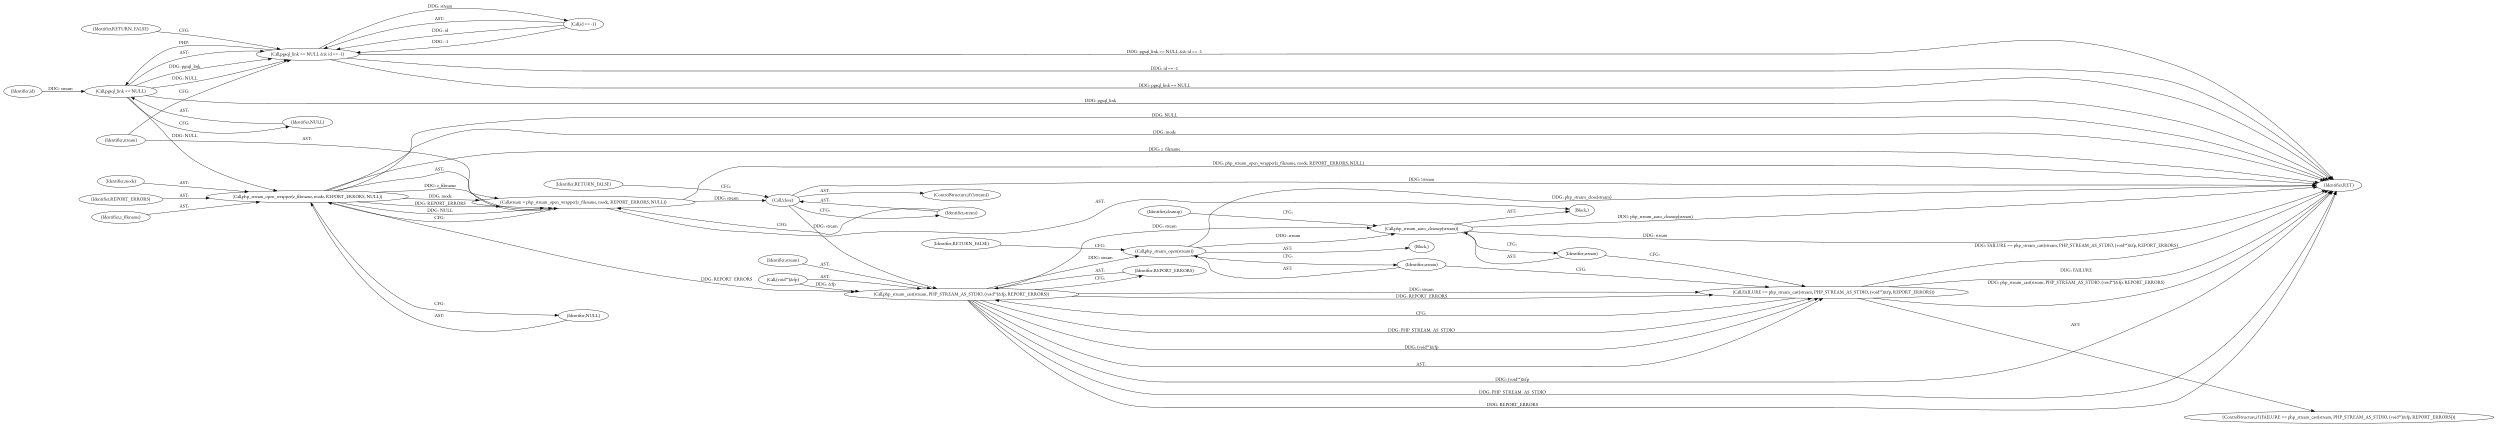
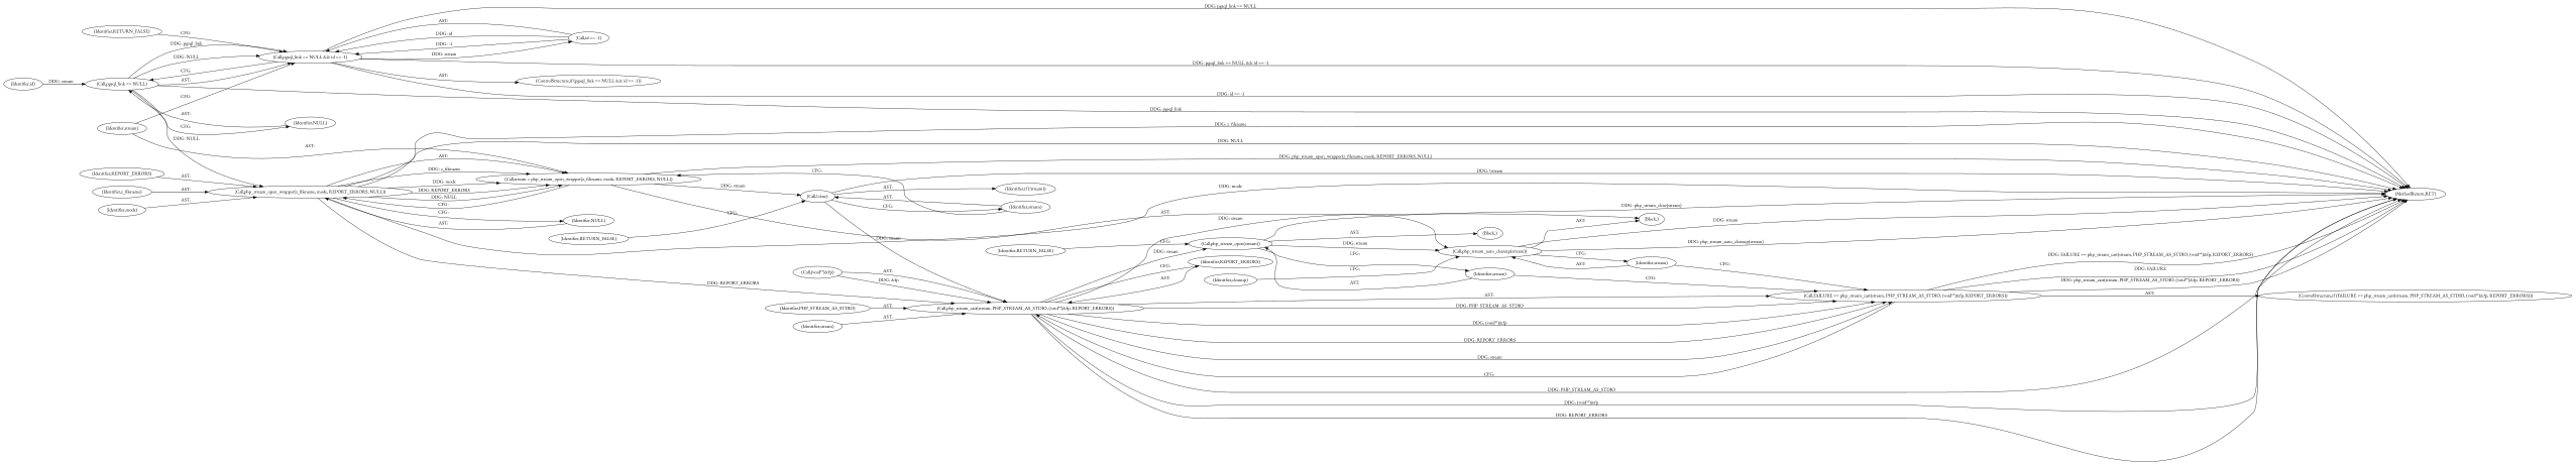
  digraph {
    fontname="EB Garamond"
    rankdir=LR
    node [fontname="EB Garamond"]
    edge [fontname="EB Garamond"]
    n1 [label="(Call,pgsql_link == NULL)"]
    n2 [label="(Call,pgsql_link == NULL && id == -1)"]
    n3 [label="(Call,php_stream_open_wrapper(z_filename, mode, REPORT_ERRORS, NULL))"]
-   n4 [label="(Identifier,RET)"]
+   n4 [label="(MethodReturn,RET)"]
    n5 [label="(Identifier,NULL)"]
+   n6 [label="(ControlStructure,if (pgsql_link == NULL && id == -1))"]
    n7 [label="(Call,id == -1)"]
    n8 [label="(Call,stream = php_stream_open_wrapper(z_filename, mode, REPORT_ERRORS, NULL))"]
    n9 [label="(Call,php_stream_cast(stream, PHP_STREAM_AS_STDIO, (void**)&fp, REPORT_ERRORS))"]
    n10 [label="(Identifier,NULL)"]
    n11 [label="(Call,!close)"]
    n12 [label="(Block,)"]
    n13 [label="(Call,FAILURE == php_stream_cast(stream, PHP_STREAM_AS_STDIO, (void**)&fp, REPORT_ERRORS))"]
    n14 [label="(Call,php_stream_open(stream))"]
    n15 [label="(Call,php_stream_auto_cleanup(stream))"]
    n16 [label="(Identifier,REPORT_ERRORS)"]
-   n17 [label="(ControlStructure,if (!stream))"]
+   n17 [label="(Identifier,if (!stream))"]
    n18 [label="(Identifier,stream)"]
    n19 [label="(ControlStructure,if (FAILURE == php_stream_cast(stream, PHP_STREAM_AS_STDIO, (void**)&fp, REPORT_ERRORS)))"]
    n20 [label="(Block,)"]
    n21 [label="(Identifier,stream)"]
    n22 [label="(Identifier,stream)"]
    n23 [label="(Identifier,cleanup)"]
+   n24 [label="(Identifier,PHP_STREAM_AS_STDIO)"]
    n25 [label="(Identifier,REPORT_ERRORS)"]
    n26 [label="(Identifier,stream)"]
    n27 [label="(Identifier,z_filename)"]
    n28 [label="(Identifier,mode)"]
    n29 [label="(Call,(void**)&fp)"]
    n30 [label="(Identifier,RETURN_FALSE)"]
    n31 [label="(Identifier,RETURN_FALSE)"]
    n32 [label="(Identifier,stream)"]
    n33 [label="(Identifier,RETURN_FALSE)"]
    n34 [label="(Identifier,id)"]
    n1 -> n2 [label="AST: "]
    n1 -> n2 [label="DDG: pgsql_link"]
    n1 -> n2 [label="DDG: NULL"]
    n1 -> n3 [label="DDG: NULL"]
    n1 -> n4 [label="DDG: pgsql_link"]
    n1 -> n5 [label="CFG: "]
-   n2 -> n1 [label="PHP: "]
+   n2 -> n1 [label="CFG: "]
    n2 -> n4 [label="DDG: pgsql_link == NULL"]
    n2 -> n4 [label="DDG: pgsql_link == NULL && id == -1"]
    n2 -> n4 [label="DDG: id == -1"]
+   n2 -> n6 [label="AST: "]
    n2 -> n7 [label="DDG: stream"]
    n3 -> n4 [label="DDG: mode"]
    n3 -> n4 [label="DDG: z_filename"]
    n3 -> n4 [label="DDG: NULL"]
    n3 -> n8 [label="AST: "]
    n3 -> n8 [label="DDG: z_filename"]
    n3 -> n8 [label="DDG: mode"]
    n3 -> n8 [label="DDG: REPORT_ERRORS"]
    n3 -> n8 [label="DDG: NULL"]
    n3 -> n9 [label="DDG: REPORT_ERRORS"]
    n3 -> n10 [label="CFG: "]
    n5 -> n1 [label="AST: "]
    n7 -> n2 [label="AST: "]
    n7 -> n2 [label="DDG: id"]
    n7 -> n2 [label="DDG: -1"]
    n8 -> n3 [label="CFG: "]
    n8 -> n4 [label="DDG: php_stream_open_wrapper(z_filename, mode, REPORT_ERRORS, NULL)"]
    n8 -> n11 [label="DDG: stream"]
    n8 -> n12 [label="AST: "]
    n9 -> n4 [label="DDG: (void**)&fp"]
    n9 -> n4 [label="DDG: PHP_STREAM_AS_STDIO"]
    n9 -> n4 [label="DDG: REPORT_ERRORS"]
    n9 -> n13 [label="AST: "]
    n9 -> n13 [label="DDG: stream"]
    n9 -> n13 [label="DDG: PHP_STREAM_AS_STDIO"]
    n9 -> n13 [label="DDG: (void**)&fp"]
    n9 -> n13 [label="DDG: REPORT_ERRORS"]
    n9 -> n14 [label="DDG: stream"]
    n9 -> n15 [label="DDG: stream"]
    n9 -> n16 [label="CFG: "]
    n10 -> n3 [label="AST: "]
    n11 -> n4 [label="DDG: !stream"]
    n11 -> n9 [label="DDG: stream"]
    n11 -> n17 [label="AST: "]
    n11 -> n18 [label="CFG: "]
    n13 -> n4 [label="DDG: php_stream_cast(stream, PHP_STREAM_AS_STDIO, (void**)&fp, REPORT_ERRORS)"]
    n13 -> n4 [label="DDG: FAILURE == php_stream_cast(stream, PHP_STREAM_AS_STDIO, (void**)&fp, REPORT_ERRORS)"]
    n13 -> n4 [label="DDG: FAILURE"]
    n13 -> n9 [label="CFG: "]
    n13 -> n19 [label="AST: "]
    n14 -> n4 [label="DDG: php_stream_close(stream)"]
    n14 -> n15 [label="DDG: stream"]
    n14 -> n20 [label="AST: "]
    n14 -> n21 [label="CFG: "]
    n15 -> n4 [label="DDG: stream"]
    n15 -> n4 [label="DDG: php_stream_auto_cleanup(stream)"]
    n15 -> n12 [label="AST: "]
    n15 -> n22 [label="CFG: "]
    n16 -> n9 [label="AST: "]
    n18 -> n8 [label="CFG: "]
    n18 -> n11 [label="AST: "]
    n21 -> n13 [label="CFG: "]
    n21 -> n14 [label="AST: "]
    n22 -> n13 [label="CFG: "]
    n22 -> n15 [label="AST: "]
    n23 -> n15 [label="CFG: "]
+   n24 -> n9 [label="AST: "]
    n25 -> n3 [label="AST: "]
    n26 -> n9 [label="AST: "]
    n27 -> n3 [label="AST: "]
    n28 -> n3 [label="AST: "]
    n29 -> n9 [label="AST: "]
    n29 -> n9 [label="DDG: &fp"]
    n30 -> n2 [label="CFG: "]
    n31 -> n11 [label="CFG: "]
    n32 -> n2 [label="CFG: "]
    n32 -> n8 [label="AST: "]
    n33 -> n14 [label="CFG: "]
    n34 -> n1 [label="DDG: stream"]
  }
